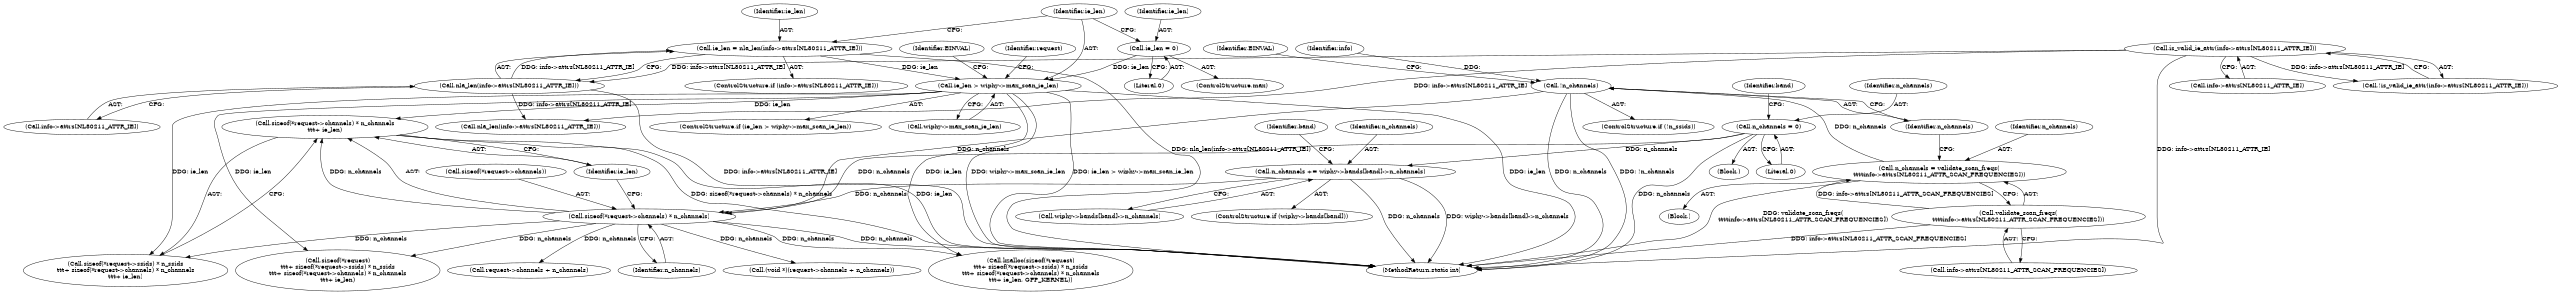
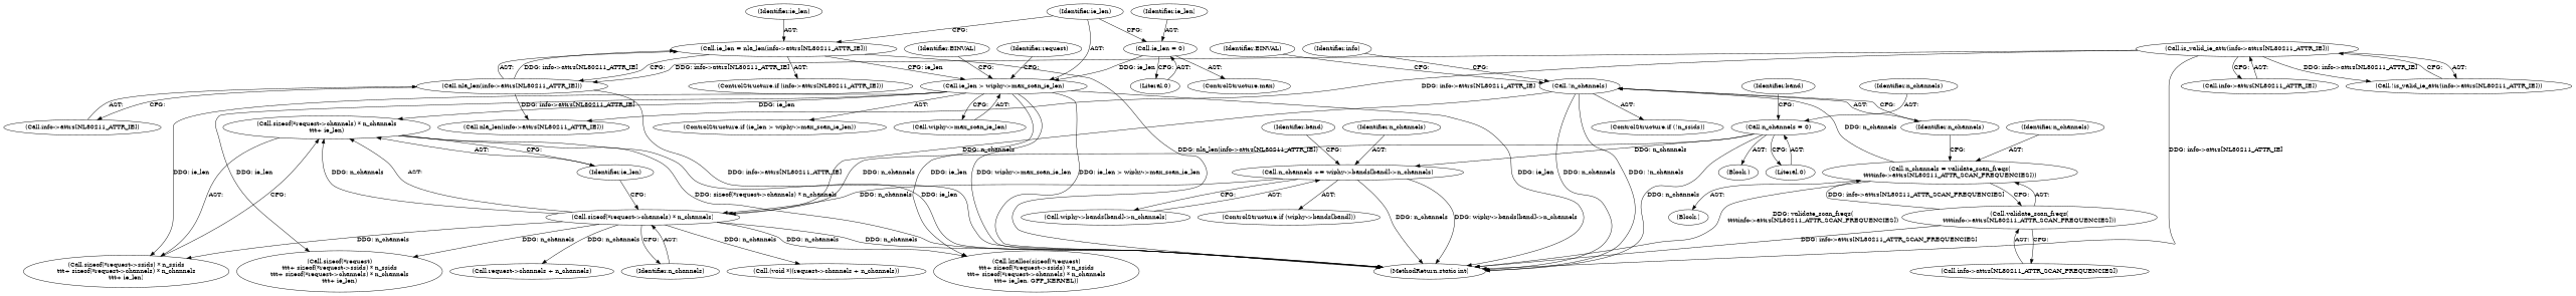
  digraph {
    n1 [label="(Call,sizeof(*request->channels) * n_channels\n\t\t\t+ ie_len)"]
    n2 [label="(MethodReturn,static int)"]
    n3 [label="(Call,sizeof(*request->ssids) * n_ssids\n\t\t\t+ sizeof(*request->channels) * n_channels\n\t\t\t+ ie_len)"]
    n4 [label="(Identifier,ie_len)"]
    n5 [label="(Call,sizeof(*request->channels) * n_channels)"]
    n6 [label="(Identifier,n_channels)"]
    n7 [label="(Call,kzalloc(sizeof(*request)\n\t\t\t+ sizeof(*request->ssids) * n_ssids\n\t\t\t+ sizeof(*request->channels) * n_channels\n\t\t\t+ ie_len, GFP_KERNEL))"]
    n8 [label="(Call,request->channels + n_channels)"]
    n9 [label="(Call,sizeof(*request)\n\t\t\t+ sizeof(*request->ssids) * n_ssids\n\t\t\t+ sizeof(*request->channels) * n_channels\n\t\t\t+ ie_len)"]
    n10 [label="(Call,(void *)(request->channels + n_channels))"]
    n11 [label="(Call,n_channels = 0)"]
    n12 [label="(Call,n_channels += wiphy->bands[band]->n_channels)"]
    n13 [label="(Block,)"]
    n14 [label="(Literal,0)"]
    n15 [label="(ControlStructure,if (wiphy->bands[band]))"]
    n16 [label="(Call,wiphy->bands[band]->n_channels)"]
    n17 [label="(Call,!n_channels)"]
    n18 [label="(Identifier,n_channels)"]
    n19 [label="(ControlStructure,if (!n_ssids))"]
    n20 [label="(Call,n_channels = validate_scan_freqs(\n\t\t\t\tinfo->attrs[NL80211_ATTR_SCAN_FREQUENCIES]))"]
    n21 [label="(Call,validate_scan_freqs(\n\t\t\t\tinfo->attrs[NL80211_ATTR_SCAN_FREQUENCIES]))"]
    n22 [label="(Block,)"]
    n23 [label="(Call,info->attrs[NL80211_ATTR_SCAN_FREQUENCIES])"]
    n24 [label="(Call,ie_len > wiphy->max_scan_ie_len)"]
    n25 [label="(ControlStructure,if (ie_len > wiphy->max_scan_ie_len))"]
    n26 [label="(Call,wiphy->max_scan_ie_len)"]
    n27 [label="(Call,ie_len = 0)"]
    n28 [label="(ControlStructure,max)"]
    n29 [label="(Literal,0)"]
    n30 [label="(Call,ie_len = nla_len(info->attrs[NL80211_ATTR_IE]))"]
    n31 [label="(Call,nla_len(info->attrs[NL80211_ATTR_IE]))"]
    n32 [label="(ControlStructure,if (info->attrs[NL80211_ATTR_IE]))"]
    n33 [label="(Call,info->attrs[NL80211_ATTR_IE])"]
    n34 [label="(Call,nla_len(info->attrs[NL80211_ATTR_IE]))"]
    n35 [label="(Call,is_valid_ie_attr(info->attrs[NL80211_ATTR_IE]))"]
    n36 [label="(Call,!is_valid_ie_attr(info->attrs[NL80211_ATTR_IE]))"]
    n37 [label="(Call,info->attrs[NL80211_ATTR_IE])"]
-   n38 [label="(Call,sizeof(*request->channels))"]
    n39 [label="(Identifier,request)"]
    n40 [label="(Identifier,info)"]
    n41 [label="(Identifier,band)"]
    n42 [label="(Identifier,band)"]
    n43 [label="(Identifier,n_channels)"]
    n44 [label="(Identifier,EINVAL)"]
    n45 [label="(Identifier,ie_len)"]
    n46 [label="(Identifier,EINVAL)"]
    n47 [label="(Identifier,n_channels)"]
    n48 [label="(Identifier,ie_len)"]
    n49 [label="(Identifier,ie_len)"]
    n50 [label="(Identifier,n_channels)"]
    n1 -> n2 [label="DDG: sizeof(*request->channels) * n_channels"]
    n1 -> n2 [label="DDG: ie_len"]
    n1 -> n3 [label="AST: "]
    n1 -> n4 [label="CFG: "]
    n3 -> n1 [label="CFG: "]
    n4 -> n1 [label="AST: "]
    n4 -> n5 [label="CFG: "]
    n5 -> n1 [label="AST: "]
    n5 -> n1 [label="DDG: n_channels"]
    n5 -> n2 [label="DDG: n_channels"]
    n5 -> n3 [label="DDG: n_channels"]
    n5 -> n6 [label="CFG: "]
    n5 -> n7 [label="DDG: n_channels"]
    n5 -> n8 [label="DDG: n_channels"]
    n5 -> n9 [label="DDG: n_channels"]
    n5 -> n10 [label="DDG: n_channels"]
    n6 -> n5 [label="AST: "]
    n11 -> n2 [label="DDG: n_channels"]
    n11 -> n5 [label="DDG: n_channels"]
    n11 -> n12 [label="DDG: n_channels"]
    n11 -> n13 [label="AST: "]
    n11 -> n14 [label="CFG: "]
    n12 -> n2 [label="DDG: wiphy->bands[band]->n_channels"]
    n12 -> n2 [label="DDG: n_channels"]
    n12 -> n5 [label="DDG: n_channels"]
    n12 -> n15 [label="AST: "]
    n12 -> n16 [label="CFG: "]
    n14 -> n11 [label="AST: "]
    n16 -> n12 [label="AST: "]
    n17 -> n2 [label="DDG: !n_channels"]
    n17 -> n2 [label="DDG: n_channels"]
    n17 -> n5 [label="DDG: n_channels"]
    n17 -> n18 [label="CFG: "]
    n17 -> n19 [label="AST: "]
    n18 -> n17 [label="AST: "]
    n18 -> n20 [label="CFG: "]
    n20 -> n2 [label="DDG: validate_scan_freqs(\n\t\t\t\tinfo->attrs[NL80211_ATTR_SCAN_FREQUENCIES])"]
    n20 -> n17 [label="DDG: n_channels"]
    n20 -> n21 [label="CFG: "]
    n20 -> n22 [label="AST: "]
    n21 -> n2 [label="DDG: info->attrs[NL80211_ATTR_SCAN_FREQUENCIES]"]
    n21 -> n20 [label="AST: "]
    n21 -> n20 [label="DDG: info->attrs[NL80211_ATTR_SCAN_FREQUENCIES]"]
    n21 -> n23 [label="CFG: "]
    n23 -> n21 [label="AST: "]
    n24 -> n1 [label="DDG: ie_len"]
    n24 -> n2 [label="DDG: ie_len > wiphy->max_scan_ie_len"]
    n24 -> n2 [label="DDG: ie_len"]
    n24 -> n2 [label="DDG: wiphy->max_scan_ie_len"]
    n24 -> n3 [label="DDG: ie_len"]
    n24 -> n7 [label="DDG: ie_len"]
    n24 -> n9 [label="DDG: ie_len"]
    n24 -> n25 [label="AST: "]
    n24 -> n26 [label="CFG: "]
    n26 -> n24 [label="AST: "]
    n27 -> n24 [label="DDG: ie_len"]
    n27 -> n28 [label="AST: "]
    n27 -> n29 [label="CFG: "]
    n29 -> n27 [label="AST: "]
    n30 -> n2 [label="DDG: nla_len(info->attrs[NL80211_ATTR_IE])"]
-   n30 -> n24 [label="DDG: ie_len"]
+   n30 -> n24 [label="CFG: ie_len"]
    n30 -> n31 [label="CFG: "]
    n30 -> n32 [label="AST: "]
    n31 -> n2 [label="DDG: info->attrs[NL80211_ATTR_IE]"]
    n31 -> n30 [label="AST: "]
    n31 -> n30 [label="DDG: info->attrs[NL80211_ATTR_IE]"]
    n31 -> n33 [label="CFG: "]
    n31 -> n34 [label="DDG: info->attrs[NL80211_ATTR_IE]"]
    n33 -> n31 [label="AST: "]
    n35 -> n2 [label="DDG: info->attrs[NL80211_ATTR_IE]"]
    n35 -> n31 [label="DDG: info->attrs[NL80211_ATTR_IE]"]
    n35 -> n34 [label="DDG: info->attrs[NL80211_ATTR_IE]"]
    n35 -> n36 [label="AST: "]
    n35 -> n36 [label="DDG: info->attrs[NL80211_ATTR_IE]"]
    n35 -> n37 [label="CFG: "]
    n36 -> n35 [label="CFG: "]
    n37 -> n35 [label="AST: "]
-   n38 -> n5 [label="AST: "]
    n39 -> n24 [label="CFG: "]
-   n40 -> n17 [label="DDG: "]
+   n40 -> n17 [label="CFG: "]
    n41 -> n11 [label="CFG: "]
    n42 -> n12 [label="CFG: "]
    n43 -> n11 [label="AST: "]
    n44 -> n24 [label="CFG: "]
    n45 -> n24 [label="AST: "]
    n45 -> n27 [label="CFG: "]
    n45 -> n30 [label="CFG: "]
    n46 -> n17 [label="CFG: "]
    n47 -> n12 [label="AST: "]
    n48 -> n27 [label="AST: "]
    n49 -> n30 [label="AST: "]
    n50 -> n20 [label="AST: "]
  }
